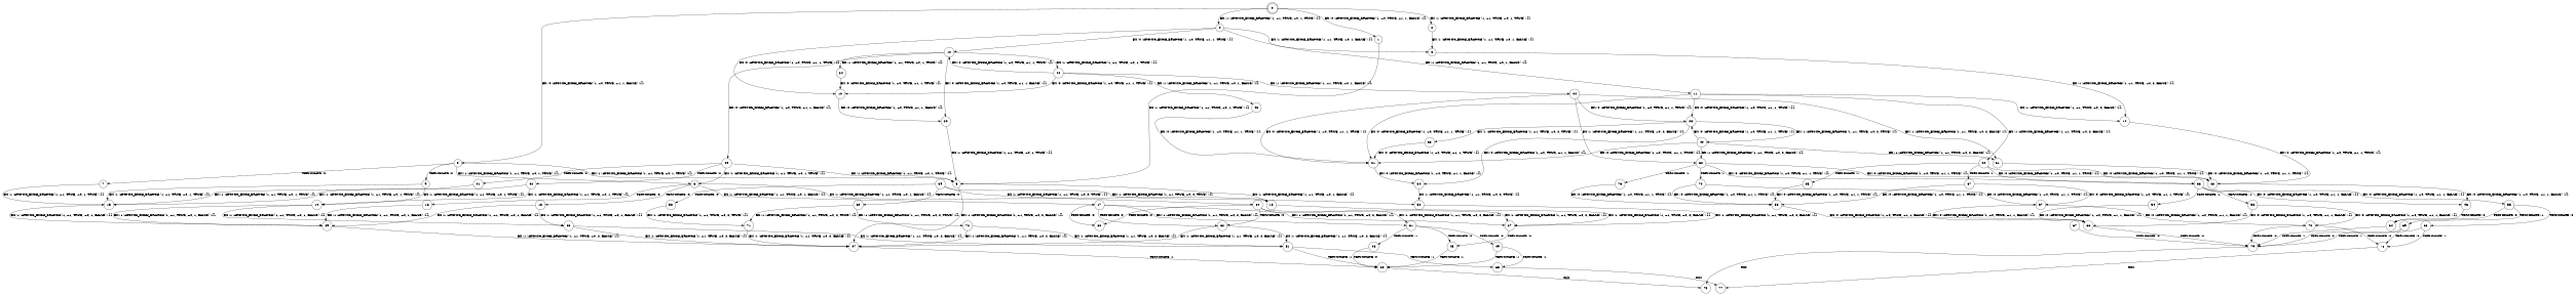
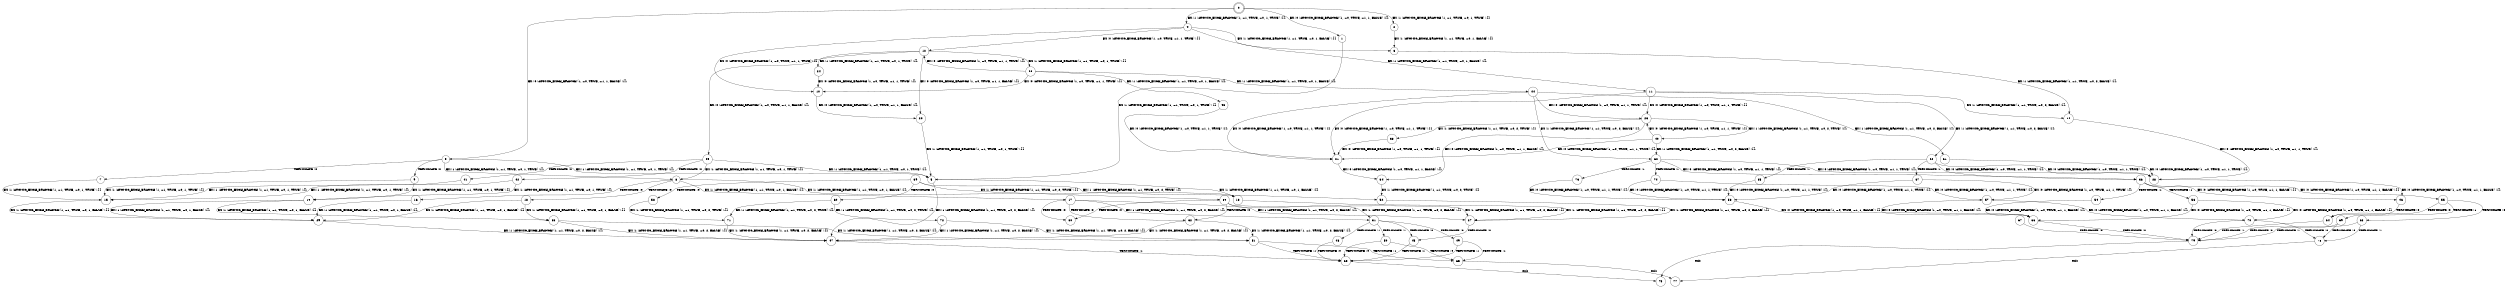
  digraph {
    node [shape=circle]
    0 [peripheries=2]
    1
    2
    3
    4
    5
    6
    7
    8
    9
    10
    11
    12
    13
    47
    14
    15
    16
    17
    18
    19
    20
    21
    22
    23
    24
    25
    26
    27
    28
    29
    30
    31
    32
    33
    34
    35
    36
    37
    38
    40
    41
    42
    43
    44
    45
    46
    48
    49
+   50
    51
    52
    53
    54
    55
    56
    57
    39
    58
    59
    60
    61
    62
    63
    64
    65
    66
    68
    69
    70
    71
    72
    73
    74
    75
    n76 [label=79]
    77
    67
    78
    0 -> 1 [label="EX !0 !ATOMIC_EXCH_BRANCH (1, +0, TRUE, +1, 1, FALSE) !{}"]
    0 -> 2 [label="EX !1 !ATOMIC_EXCH_BRANCH (1, +1, TRUE, +0, 1, TRUE) !{}"]
    0 -> 3 [label="EX !0 !ATOMIC_EXCH_BRANCH (1, +0, TRUE, +1, 1, FALSE) !{}"]
    0 -> 4 [label="EX !1 !ATOMIC_EXCH_BRANCH (1, +1, TRUE, +0, 1, TRUE) !{}"]
    1 -> 5 [label="EX !1 !ATOMIC_EXCH_BRANCH (1, +1, TRUE, +0, 1, TRUE) !{}"]
    2 -> 6 [label="EX !1 !ATOMIC_EXCH_BRANCH (1, +1, TRUE, +0, 1, FALSE) !{}"]
    3 -> 5 [label="EX !1 !ATOMIC_EXCH_BRANCH (1, +1, TRUE, +0, 1, TRUE) !{}"]
    3 -> 7 [label="TERMINATE !0"]
    3 -> 8 [label="EX !1 !ATOMIC_EXCH_BRANCH (1, +1, TRUE, +0, 1, TRUE) !{}"]
    3 -> 9 [label="TERMINATE !0"]
    4 -> 6 [label="EX !1 !ATOMIC_EXCH_BRANCH (1, +1, TRUE, +0, 1, FALSE) !{}"]
    4 -> 10 [label="EX !0 !ATOMIC_EXCH_BRANCH (1, +0, TRUE, +1, 1, TRUE) !{}"]
    4 -> 11 [label="EX !1 !ATOMIC_EXCH_BRANCH (1, +1, TRUE, +0, 1, FALSE) !{}"]
    4 -> 12 [label="EX !0 !ATOMIC_EXCH_BRANCH (1, +0, TRUE, +1, 1, TRUE) !{}"]
    5 -> 13 [label="EX !1 !ATOMIC_EXCH_BRANCH (1, +1, TRUE, +0, 1, FALSE) !{}"]
    5 -> 47 [label="EX !1 !ATOMIC_EXCH_BRANCH (1, +1, TRUE, +0, 2, FALSE) !{}"]
    6 -> 14 [label="EX !1 !ATOMIC_EXCH_BRANCH (1, +1, TRUE, +0, 2, FALSE) !{}"]
    7 -> 15 [label="EX !1 !ATOMIC_EXCH_BRANCH (1, +1, TRUE, +0, 1, TRUE) !{}"]
    8 -> 13 [label="EX !1 !ATOMIC_EXCH_BRANCH (1, +1, TRUE, +0, 1, FALSE) !{}"]
    8 -> 16 [label="TERMINATE !0"]
    8 -> 17 [label="EX !1 !ATOMIC_EXCH_BRANCH (1, +1, TRUE, +0, 1, FALSE) !{}"]
    8 -> 18 [label="TERMINATE !0"]
    9 -> 15 [label="EX !1 !ATOMIC_EXCH_BRANCH (1, +1, TRUE, +0, 1, TRUE) !{}"]
    9 -> 19 [label="EX !1 !ATOMIC_EXCH_BRANCH (1, +1, TRUE, +0, 1, TRUE) !{}"]
    10 -> 20 [label="EX !0 !ATOMIC_EXCH_BRANCH (1, +0, TRUE, +1, 1, FALSE) !{}"]
    11 -> 14 [label="EX !1 !ATOMIC_EXCH_BRANCH (1, +1, TRUE, +0, 2, FALSE) !{}"]
    11 -> 21 [label="EX !0 !ATOMIC_EXCH_BRANCH (1, +0, TRUE, +1, 1, TRUE) !{}"]
    11 -> 22 [label="EX !1 !ATOMIC_EXCH_BRANCH (1, +1, TRUE, +0, 2, FALSE) !{}"]
    11 -> 23 [label="EX !0 !ATOMIC_EXCH_BRANCH (1, +0, TRUE, +1, 1, TRUE) !{}"]
    12 -> 20 [label="EX !0 !ATOMIC_EXCH_BRANCH (1, +0, TRUE, +1, 1, FALSE) !{}"]
    12 -> 24 [label="EX !1 !ATOMIC_EXCH_BRANCH (1, +1, TRUE, +0, 1, TRUE) !{}"]
    12 -> 25 [label="EX !0 !ATOMIC_EXCH_BRANCH (1, +0, TRUE, +1, 1, FALSE) !{}"]
    12 -> 26 [label="EX !1 !ATOMIC_EXCH_BRANCH (1, +1, TRUE, +0, 1, TRUE) !{}"]
    13 -> 27 [label="EX !1 !ATOMIC_EXCH_BRANCH (1, +1, TRUE, +0, 2, FALSE) !{}"]
    47 -> 63 [label="TERMINATE !1"]
    14 -> 28 [label="EX !0 !ATOMIC_EXCH_BRANCH (1, +0, TRUE, +1, 1, TRUE) !{}"]
    15 -> 29 [label="EX !1 !ATOMIC_EXCH_BRANCH (1, +1, TRUE, +0, 1, FALSE) !{}"]
    16 -> 29 [label="EX !1 !ATOMIC_EXCH_BRANCH (1, +1, TRUE, +0, 1, FALSE) !{}"]
    17 -> 27 [label="EX !1 !ATOMIC_EXCH_BRANCH (1, +1, TRUE, +0, 2, FALSE) !{}"]
    17 -> 30 [label="TERMINATE !0"]
    17 -> 31 [label="EX !1 !ATOMIC_EXCH_BRANCH (1, +1, TRUE, +0, 2, FALSE) !{}"]
    17 -> 32 [label="TERMINATE !0"]
    18 -> 29 [label="EX !1 !ATOMIC_EXCH_BRANCH (1, +1, TRUE, +0, 1, FALSE) !{}"]
    18 -> 33 [label="EX !1 !ATOMIC_EXCH_BRANCH (1, +1, TRUE, +0, 1, FALSE) !{}"]
    19 -> 29 [label="EX !1 !ATOMIC_EXCH_BRANCH (1, +1, TRUE, +0, 1, FALSE) !{}"]
    19 -> 33 [label="EX !1 !ATOMIC_EXCH_BRANCH (1, +1, TRUE, +0, 1, FALSE) !{}"]
    20 -> 5 [label="EX !1 !ATOMIC_EXCH_BRANCH (1, +1, TRUE, +0, 1, TRUE) !{}"]
    21 -> 34 [label="EX !0 !ATOMIC_EXCH_BRANCH (1, +0, TRUE, +1, 1, FALSE) !{}"]
    22 -> 28 [label="EX !0 !ATOMIC_EXCH_BRANCH (1, +0, TRUE, +1, 1, TRUE) !{}"]
    22 -> 35 [label="TERMINATE !1"]
    22 -> 36 [label="EX !0 !ATOMIC_EXCH_BRANCH (1, +0, TRUE, +1, 1, TRUE) !{}"]
    22 -> 37 [label="TERMINATE !1"]
    23 -> 34 [label="EX !0 !ATOMIC_EXCH_BRANCH (1, +0, TRUE, +1, 1, FALSE) !{}"]
    23 -> 38 [label="EX !1 !ATOMIC_EXCH_BRANCH (1, +1, TRUE, +0, 2, TRUE) !{}"]
    23 -> 40 [label="EX !1 !ATOMIC_EXCH_BRANCH (1, +1, TRUE, +0, 2, TRUE) !{}"]
    24 -> 10 [label="EX !0 !ATOMIC_EXCH_BRANCH (1, +0, TRUE, +1, 1, TRUE) !{}"]
    25 -> 5 [label="EX !1 !ATOMIC_EXCH_BRANCH (1, +1, TRUE, +0, 1, TRUE) !{}"]
    25 -> 8 [label="EX !1 !ATOMIC_EXCH_BRANCH (1, +1, TRUE, +0, 1, TRUE) !{}"]
    25 -> 41 [label="TERMINATE !0"]
    25 -> 42 [label="TERMINATE !0"]
    26 -> 10 [label="EX !0 !ATOMIC_EXCH_BRANCH (1, +0, TRUE, +1, 1, TRUE) !{}"]
    26 -> 12 [label="EX !0 !ATOMIC_EXCH_BRANCH (1, +0, TRUE, +1, 1, TRUE) !{}"]
    26 -> 43 [label="EX !1 !ATOMIC_EXCH_BRANCH (1, +1, TRUE, +0, 1, FALSE) !{}"]
    26 -> 44 [label="EX !1 !ATOMIC_EXCH_BRANCH (1, +1, TRUE, +0, 1, FALSE) !{}"]
    27 -> 45 [label="TERMINATE !0"]
    28 -> 46 [label="EX !0 !ATOMIC_EXCH_BRANCH (1, +0, TRUE, +1, 1, FALSE) !{}"]
    29 -> 47 [label="EX !1 !ATOMIC_EXCH_BRANCH (1, +1, TRUE, +0, 2, FALSE) !{}"]
    31 -> 45 [label="TERMINATE !0"]
    31 -> 48 [label="TERMINATE !1"]
    31 -> 49 [label="TERMINATE !0"]
+   31 -> 50 [label="TERMINATE !1"]
    32 -> 47 [label="EX !1 !ATOMIC_EXCH_BRANCH (1, +1, TRUE, +0, 2, FALSE) !{}"]
    32 -> 51 [label="EX !1 !ATOMIC_EXCH_BRANCH (1, +1, TRUE, +0, 2, FALSE) !{}"]
    33 -> 47 [label="EX !1 !ATOMIC_EXCH_BRANCH (1, +1, TRUE, +0, 2, FALSE) !{}"]
    33 -> 51 [label="EX !1 !ATOMIC_EXCH_BRANCH (1, +1, TRUE, +0, 2, FALSE) !{}"]
    34 -> 52 [label="EX !1 !ATOMIC_EXCH_BRANCH (1, +1, TRUE, +0, 2, TRUE) !{}"]
    35 -> 53 [label="EX !0 !ATOMIC_EXCH_BRANCH (1, +0, TRUE, +1, 1, TRUE) !{}"]
    36 -> 46 [label="EX !0 !ATOMIC_EXCH_BRANCH (1, +0, TRUE, +1, 1, FALSE) !{}"]
    36 -> 54 [label="TERMINATE !1"]
    36 -> 55 [label="EX !0 !ATOMIC_EXCH_BRANCH (1, +0, TRUE, +1, 1, FALSE) !{}"]
    36 -> 56 [label="TERMINATE !1"]
    37 -> 53 [label="EX !0 !ATOMIC_EXCH_BRANCH (1, +0, TRUE, +1, 1, TRUE) !{}"]
    37 -> 57 [label="EX !0 !ATOMIC_EXCH_BRANCH (1, +0, TRUE, +1, 1, TRUE) !{}"]
    38 -> 21 [label="EX !0 !ATOMIC_EXCH_BRANCH (1, +0, TRUE, +1, 1, TRUE) !{}"]
    40 -> 21 [label="EX !0 !ATOMIC_EXCH_BRANCH (1, +0, TRUE, +1, 1, TRUE) !{}"]
    40 -> 23 [label="EX !0 !ATOMIC_EXCH_BRANCH (1, +0, TRUE, +1, 1, TRUE) !{}"]
-   40 -> 61 [label="EX !1 !ATOMIC_EXCH_BRANCH (1, +1, TRUE, +0, 2, FALSE) !{}"]
    40 -> 62 [label="EX !1 !ATOMIC_EXCH_BRANCH (1, +1, TRUE, +0, 2, FALSE) !{}"]
    41 -> 15 [label="EX !1 !ATOMIC_EXCH_BRANCH (1, +1, TRUE, +0, 1, TRUE) !{}"]
    42 -> 15 [label="EX !1 !ATOMIC_EXCH_BRANCH (1, +1, TRUE, +0, 1, TRUE) !{}"]
    42 -> 19 [label="EX !1 !ATOMIC_EXCH_BRANCH (1, +1, TRUE, +0, 1, TRUE) !{}"]
    43 -> 21 [label="EX !0 !ATOMIC_EXCH_BRANCH (1, +0, TRUE, +1, 1, TRUE) !{}"]
    44 -> 21 [label="EX !0 !ATOMIC_EXCH_BRANCH (1, +0, TRUE, +1, 1, TRUE) !{}"]
    44 -> 23 [label="EX !0 !ATOMIC_EXCH_BRANCH (1, +0, TRUE, +1, 1, TRUE) !{}"]
    44 -> 61 [label="EX !1 !ATOMIC_EXCH_BRANCH (1, +1, TRUE, +0, 2, FALSE) !{}"]
    44 -> 62 [label="EX !1 !ATOMIC_EXCH_BRANCH (1, +1, TRUE, +0, 2, FALSE) !{}"]
    45 -> 63 [label="TERMINATE !1"]
    46 -> 64 [label="TERMINATE !0"]
    48 -> 63 [label="TERMINATE !0"]
    49 -> 63 [label="TERMINATE !1"]
    49 -> 65 [label="TERMINATE !1"]
+   50 -> 63 [label="TERMINATE !0"]
+   50 -> 65 [label="TERMINATE !0"]
    51 -> 63 [label="TERMINATE !1"]
    51 -> 65 [label="TERMINATE !1"]
    52 -> 27 [label="EX !1 !ATOMIC_EXCH_BRANCH (1, +1, TRUE, +0, 2, FALSE) !{}"]
    53 -> 66 [label="EX !0 !ATOMIC_EXCH_BRANCH (1, +0, TRUE, +1, 1, FALSE) !{}"]
    54 -> 66 [label="EX !0 !ATOMIC_EXCH_BRANCH (1, +0, TRUE, +1, 1, FALSE) !{}"]
    55 -> 64 [label="TERMINATE !0"]
    55 -> 68 [label="TERMINATE !0"]
    55 -> 69 [label="TERMINATE !1"]
    56 -> 66 [label="EX !0 !ATOMIC_EXCH_BRANCH (1, +0, TRUE, +1, 1, FALSE) !{}"]
    56 -> 70 [label="EX !0 !ATOMIC_EXCH_BRANCH (1, +0, TRUE, +1, 1, FALSE) !{}"]
    57 -> 66 [label="EX !0 !ATOMIC_EXCH_BRANCH (1, +0, TRUE, +1, 1, FALSE) !{}"]
    57 -> 70 [label="EX !0 !ATOMIC_EXCH_BRANCH (1, +0, TRUE, +1, 1, FALSE) !{}"]
    39 -> 52 [label="EX !1 !ATOMIC_EXCH_BRANCH (1, +1, TRUE, +0, 2, TRUE) !{}"]
    39 -> 58 [label="TERMINATE !0"]
    39 -> 59 [label="EX !1 !ATOMIC_EXCH_BRANCH (1, +1, TRUE, +0, 2, TRUE) !{}"]
    39 -> 60 [label="TERMINATE !0"]
    58 -> 71 [label="EX !1 !ATOMIC_EXCH_BRANCH (1, +1, TRUE, +0, 2, TRUE) !{}"]
    59 -> 27 [label="EX !1 !ATOMIC_EXCH_BRANCH (1, +1, TRUE, +0, 2, FALSE) !{}"]
    59 -> 30 [label="TERMINATE !0"]
    59 -> 31 [label="EX !1 !ATOMIC_EXCH_BRANCH (1, +1, TRUE, +0, 2, FALSE) !{}"]
    59 -> 32 [label="TERMINATE !0"]
    60 -> 71 [label="EX !1 !ATOMIC_EXCH_BRANCH (1, +1, TRUE, +0, 2, TRUE) !{}"]
    60 -> 72 [label="EX !1 !ATOMIC_EXCH_BRANCH (1, +1, TRUE, +0, 2, TRUE) !{}"]
    61 -> 28 [label="EX !0 !ATOMIC_EXCH_BRANCH (1, +0, TRUE, +1, 1, TRUE) !{}"]
    62 -> 28 [label="EX !0 !ATOMIC_EXCH_BRANCH (1, +0, TRUE, +1, 1, TRUE) !{}"]
    62 -> 36 [label="EX !0 !ATOMIC_EXCH_BRANCH (1, +0, TRUE, +1, 1, TRUE) !{}"]
    62 -> 73 [label="TERMINATE !1"]
    62 -> 74 [label="TERMINATE !1"]
    63 -> 75 [label=exit]
    64 -> n76 [label="TERMINATE !1"]
    65 -> 77 [label=exit]
    66 -> n76 [label="TERMINATE !0"]
    68 -> n76 [label="TERMINATE !1"]
    68 -> 78 [label="TERMINATE !1"]
    69 -> n76 [label="TERMINATE !0"]
    69 -> 78 [label="TERMINATE !0"]
    70 -> n76 [label="TERMINATE !0"]
    70 -> 78 [label="TERMINATE !0"]
    71 -> 47 [label="EX !1 !ATOMIC_EXCH_BRANCH (1, +1, TRUE, +0, 2, FALSE) !{}"]
    72 -> 47 [label="EX !1 !ATOMIC_EXCH_BRANCH (1, +1, TRUE, +0, 2, FALSE) !{}"]
    72 -> 51 [label="EX !1 !ATOMIC_EXCH_BRANCH (1, +1, TRUE, +0, 2, FALSE) !{}"]
    73 -> 53 [label="EX !0 !ATOMIC_EXCH_BRANCH (1, +0, TRUE, +1, 1, TRUE) !{}"]
    74 -> 53 [label="EX !0 !ATOMIC_EXCH_BRANCH (1, +0, TRUE, +1, 1, TRUE) !{}"]
    74 -> 57 [label="EX !0 !ATOMIC_EXCH_BRANCH (1, +0, TRUE, +1, 1, TRUE) !{}"]
    n76 -> 75 [label=exit]
    67 -> n76 [label="TERMINATE !0"]
    78 -> 77 [label=exit]
  }
